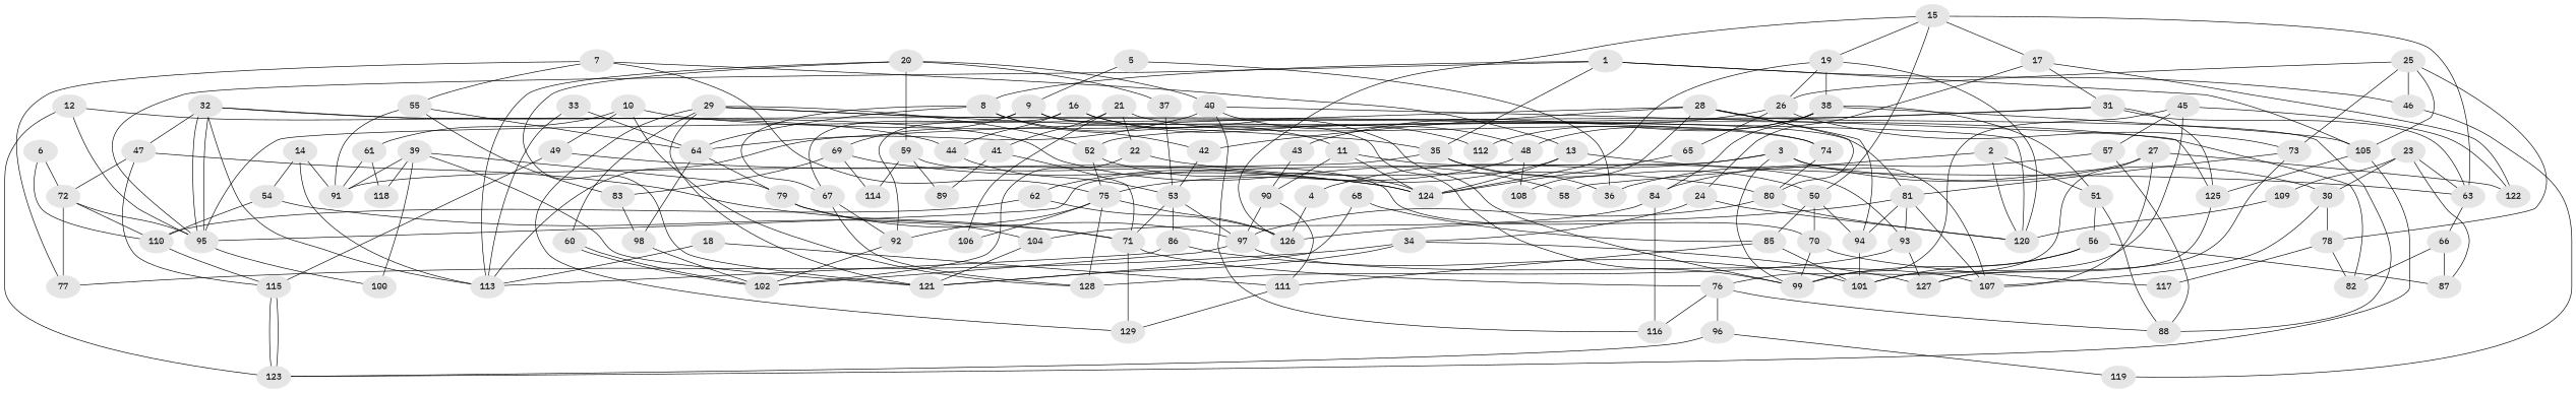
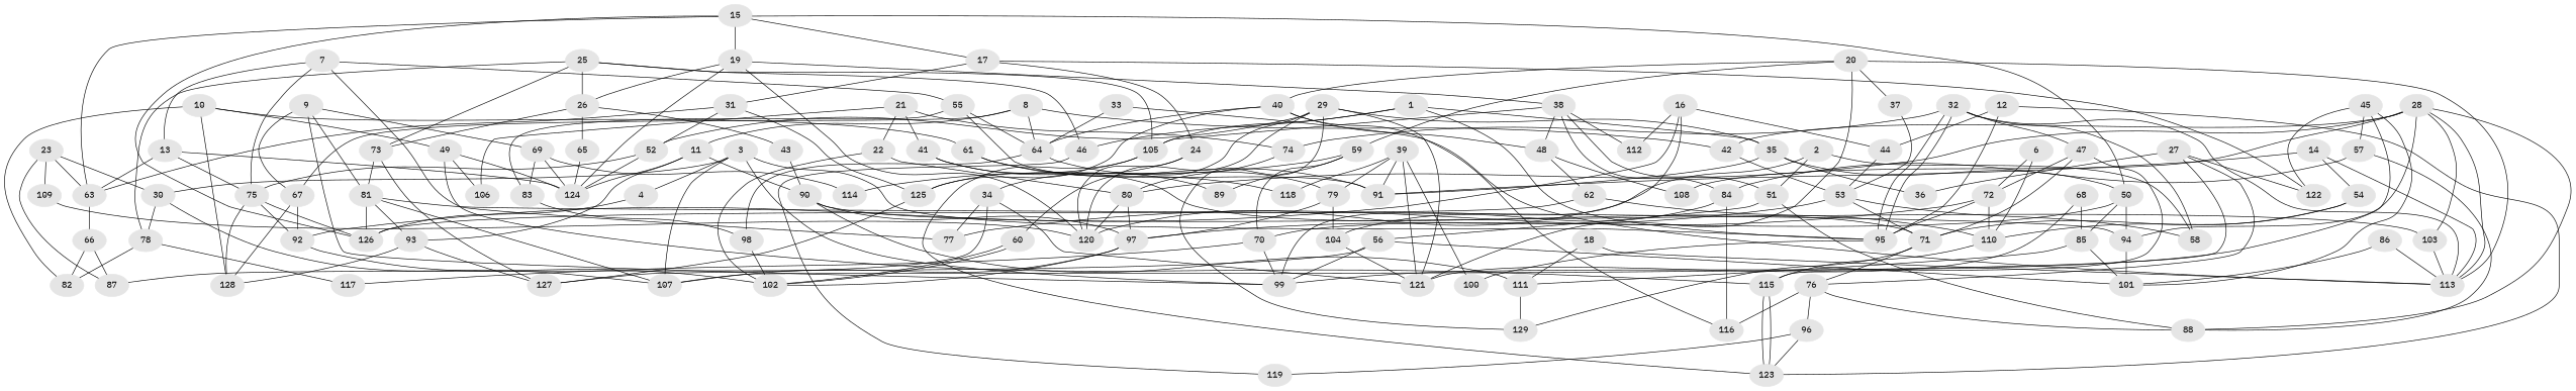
  graph {
    fontname="IBM Plex Mono"
    node [color=gray90 fontname="IBM Plex Mono" style=filled]
    edge [fontname="IBM Plex Mono"]
    1
    8
    35
    46
    95
    105
    11
    42
    64
    67
    36
    91
    50
    119
    100
    123
    125
    2
    51
    58
    120
    88
    56
    3
    4
    30
    99
    107
    126
    78
-   5
    9
    69
    81
    6
    72
    110
    77
    115
    7
    13
    55
    75
    63
    124
    83
    66
    128
    92
    90
    93
    53
    79
    98
    114
    94
    10
    49
    61
    82
    106
    118
    111
+   103
    97
    127
    12
    44
    14
    54
    113
    71
    15
    17
    19
    24
    31
    122
    26
    38
    70
    85
    16
    112
    102
    34
    52
    18
    129
    73
    43
    65
    48
    84
    20
    37
    40
    59
    121
    116
    89
    21
    22
    41
    74
    80
    23
    87
    109
    25
    117
    27
    76
    96
    28
    108
    101
    29
    60
    32
    47
    33
    62
    104
    39
    45
    57
    68
    86
-   1 -- 8
    1 -- 35
    1 -- 46
    1 -- 95
    1 -- 105
    8 -- 11
    8 -- 42
    8 -- 64
    8 -- 67
    35 -- 36
    35 -- 91
    35 -- 50
    46 -- 119
    95 -- 100
    105 -- 123
    105 -- 125
    11 -- 124
    11 -- 90
    11 -- 93
    42 -- 53
    64 -- 79
    64 -- 98
    67 -- 128
    67 -- 92
    50 -- 94
    50 -- 70
    50 -- 85
    125 -- 127
    2 -- 51
    2 -- 58
    2 -- 120
    51 -- 88
    51 -- 56
    56 -- 99
    56 -- 87
    56 -- 101
    3 -- 95
    3 -- 4
    3 -- 30
    3 -- 99
    3 -- 107
    4 -- 126
    30 -- 107
    30 -- 78
    78 -- 82
    78 -- 117
-   5 -- 36
-   5 -- 9
    9 -- 67
    9 -- 99
    9 -- 69
    9 -- 81
    69 -- 124
    69 -- 83
    69 -- 114
    81 -- 107
    81 -- 126
    81 -- 93
    81 -- 94
    6 -- 72
    6 -- 110
    72 -- 95
    72 -- 110
    72 -- 77
    110 -- 115
    115 -- 123
    115 -- 123
    7 -- 77
    7 -- 13
    7 -- 55
    7 -- 75
    13 -- 75
    13 -- 63
    13 -- 124
    55 -- 64
    55 -- 91
    55 -- 83
    75 -- 126
    75 -- 128
    75 -- 92
    63 -- 66
    83 -- 98
    66 -- 82
    66 -- 87
    92 -- 102
    90 -- 111
+   90 -- 103
    90 -- 97
    93 -- 128
    93 -- 127
-   53 -- 86
+   53 -- 58
    53 -- 97
    53 -- 71
    79 -- 97
    79 -- 104
    98 -- 102
    94 -- 101
    10 -- 128
    10 -- 49
    10 -- 61
    10 -- 82
    49 -- 115
    49 -- 124
-   75 -- 106
+   49 -- 106
    61 -- 91
    61 -- 118
    111 -- 129
+   103 -- 113
    97 -- 107
    97 -- 102
    12 -- 95
    12 -- 123
    12 -- 44
    44 -- 53
    14 -- 91
    14 -- 54
    14 -- 113
    54 -- 110
    54 -- 71
    71 -- 129
    71 -- 76
    15 -- 50
    15 -- 126
    15 -- 63
    15 -- 17
    15 -- 19
    17 -- 24
    17 -- 31
    17 -- 122
    19 -- 120
    19 -- 124
    19 -- 26
    19 -- 38
    24 -- 120
    24 -- 34
-   31 -- 95
    31 -- 125
    31 -- 63
    31 -- 52
    26 -- 73
    26 -- 43
    26 -- 65
    38 -- 105
    38 -- 51
    38 -- 112
    38 -- 48
    38 -- 84
    70 -- 99
    70 -- 117
    85 -- 111
    85 -- 101
    16 -- 99
    16 -- 92
    16 -- 44
    16 -- 112
    34 -- 77
    34 -- 127
    34 -- 121
    52 -- 75
    52 -- 124
    18 -- 111
    18 -- 113
    73 -- 81
    73 -- 127
    43 -- 90
    65 -- 124
    48 -- 108
    48 -- 62
    84 -- 116
    84 -- 104
    20 -- 113
    20 -- 37
    20 -- 40
    20 -- 59
    20 -- 121
    37 -- 53
    40 -- 64
    40 -- 125
    40 -- 48
    40 -- 116
    59 -- 114
    59 -- 70
    59 -- 89
    21 -- 106
    21 -- 22
    21 -- 41
    21 -- 74
    22 -- 102
    22 -- 80
    41 -- 71
    41 -- 89
    74 -- 80
    80 -- 120
    80 -- 97
    23 -- 30
    23 -- 63
    23 -- 87
    23 -- 109
    109 -- 120
    25 -- 46
    25 -- 105
    25 -- 78
    25 -- 26
    25 -- 73
    27 -- 36
    27 -- 107
    27 -- 122
    27 -- 76
    76 -- 88
    76 -- 116
    76 -- 96
    96 -- 119
    96 -- 123
    28 -- 42
    28 -- 88
    28 -- 94
+   28 -- 103
    28 -- 113
    28 -- 80
    28 -- 108
    29 -- 35
    29 -- 120
    29 -- 52
    29 -- 129
    29 -- 121
    29 -- 60
    60 -- 102
    60 -- 102
    32 -- 95
    32 -- 95
    32 -- 58
    32 -- 113
    32 -- 74
    32 -- 47
    47 -- 72
    47 -- 115
    47 -- 71
    33 -- 64
    33 -- 113
    62 -- 126
    62 -- 110
    104 -- 121
    39 -- 91
    39 -- 100
    39 -- 79
    39 -- 118
    39 -- 121
    45 -- 99
    45 -- 122
    45 -- 101
    45 -- 57
    57 -- 88
    57 -- 84
    68 -- 85
    68 -- 121
    86 -- 113
    86 -- 101
  }
